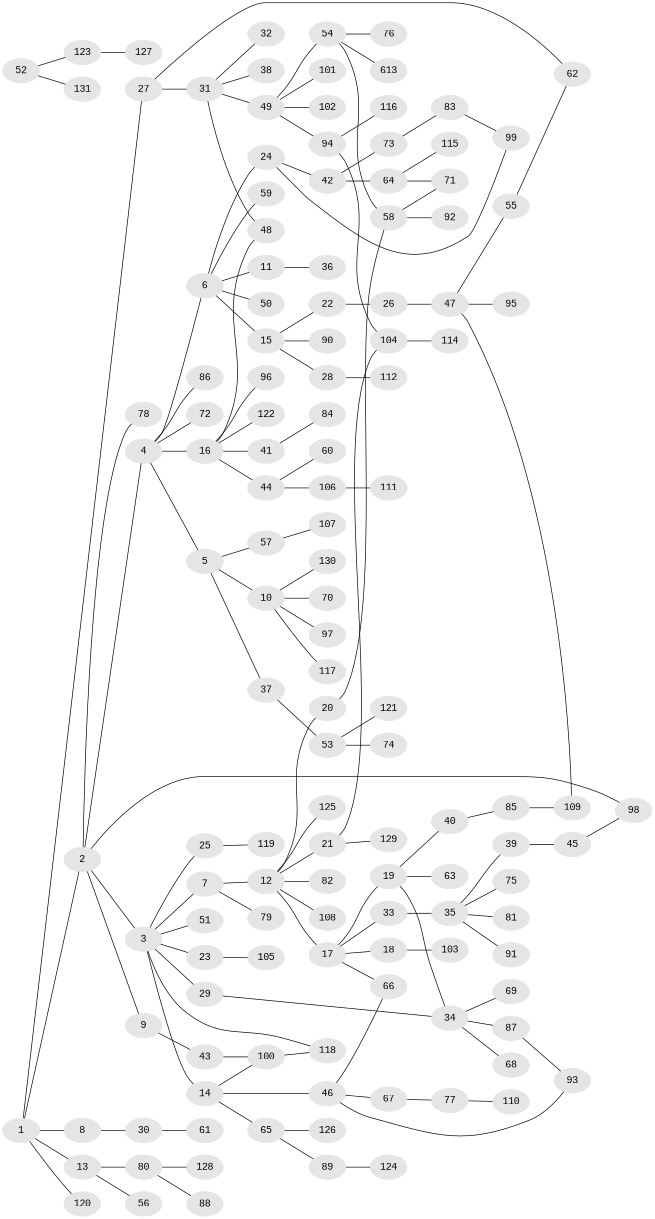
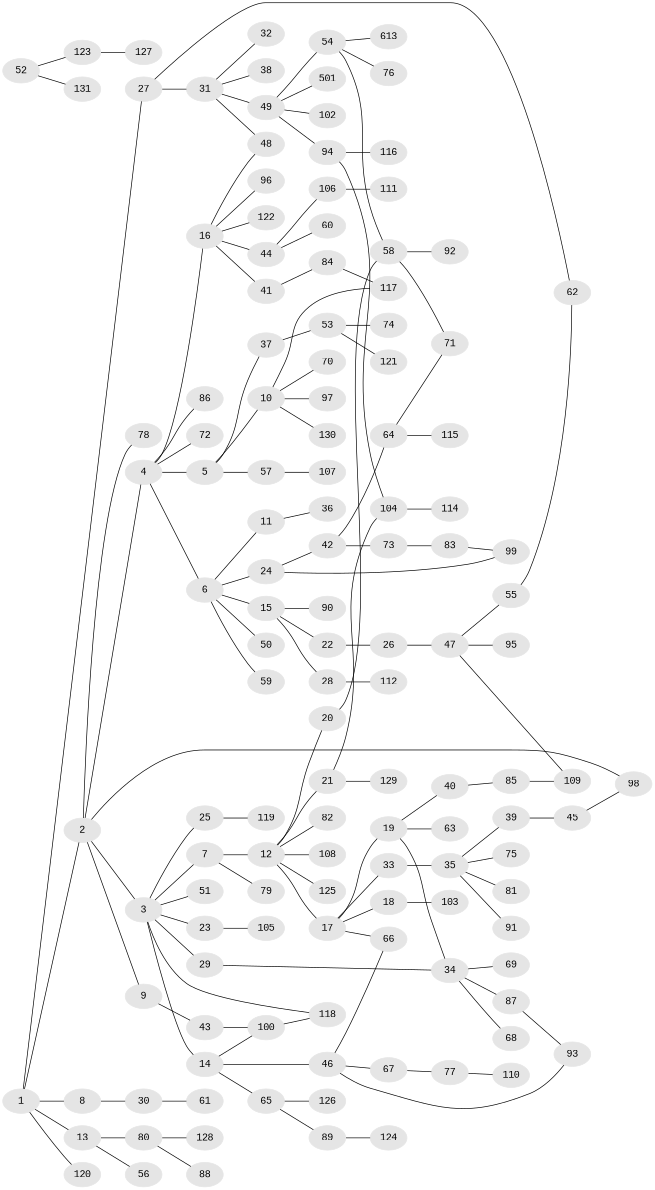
  graph {
    fontname="Liberation Mono"
    rankdir=LR
    node [color=gray90 fontname="Liberation Mono" style=filled]
    edge [fontname="Liberation Mono"]
    1
    2
    8
    13
    27
    120
    3
    4
    9
    78
    98
    30
    56
    80
    31
    62
    7
    14
    23
    25
    29
    51
    118
    5
    6
    16
    72
    86
    43
    12
    79
    46
    65
    100
    105
    119
    34
    10
    37
    57
    11
    15
    24
    50
    59
    41
    44
    48
    96
    122
    70
    97
    117
    130
    53
    107
    36
    22
    28
    90
    42
    99
    17
    20
    21
    82
    108
    125
    61
    18
    19
    33
    66
    58
    104
    129
    88
    128
    67
    93
    89
    126
    26
    112
    84
    60
    106
    103
    40
    63
    35
    68
    69
    87
    85
    71
    92
    114
    47
    64
    73
    55
    95
    109
    32
    38
    49
    54
    94
-   101
+   101 [label=501]
    102
    39
    75
    81
    91
    45
    74
    121
    115
    83
    111
    77
    52
    123
    131
    76
    n127 [label=613]
    116
    127
    124
    110
    1 -- 2
    1 -- 8
    1 -- 13
    1 -- 27
    1 -- 120
    2 -- 3
    2 -- 4
    2 -- 9
    2 -- 78
    2 -- 98
    8 -- 30
    13 -- 56
    13 -- 80
    27 -- 31
    27 -- 62
    3 -- 7
    3 -- 14
    3 -- 23
    3 -- 25
    3 -- 29
    3 -- 51
    3 -- 118
    4 -- 5
    4 -- 6
    4 -- 16
    4 -- 72
    4 -- 86
    9 -- 43
    30 -- 61
    80 -- 88
    80 -- 128
    31 -- 48
    31 -- 32
    31 -- 38
    31 -- 49
    7 -- 12
    7 -- 79
    14 -- 46
    14 -- 65
    14 -- 100
    23 -- 105
    25 -- 119
    29 -- 34
    5 -- 10
    5 -- 37
    5 -- 57
    6 -- 11
    6 -- 15
    6 -- 24
    6 -- 50
    6 -- 59
    16 -- 41
    16 -- 44
    16 -- 48
    16 -- 96
    16 -- 122
    43 -- 100
    12 -- 17
    12 -- 20
    12 -- 21
    12 -- 82
    12 -- 108
    12 -- 125
    46 -- 66
    46 -- 67
    46 -- 93
    65 -- 89
    65 -- 126
    100 -- 118
    34 -- 68
    34 -- 69
    34 -- 87
    10 -- 70
    10 -- 97
    10 -- 117
    10 -- 130
    37 -- 53
    57 -- 107
    11 -- 36
    15 -- 22
    15 -- 28
    15 -- 90
    24 -- 42
    24 -- 99
    41 -- 84
    44 -- 60
    44 -- 106
    53 -- 74
    53 -- 121
    22 -- 26
    28 -- 112
    42 -- 64
    42 -- 73
    17 -- 18
    17 -- 19
    17 -- 33
    17 -- 66
    20 -- 58
    21 -- 104
    21 -- 129
    18 -- 103
    19 -- 34
    19 -- 40
    19 -- 63
    33 -- 35
    58 -- 71
    58 -- 92
    104 -- 114
    67 -- 77
    89 -- 124
    26 -- 47
+   84 -- 117
    106 -- 111
    40 -- 85
    35 -- 39
    35 -- 75
    35 -- 81
    35 -- 91
    87 -- 93
    85 -- 109
    47 -- 55
    47 -- 95
    47 -- 109
    64 -- 71
    64 -- 115
    73 -- 83
    55 -- 62
    49 -- 54
    49 -- 94
    49 -- 101
    49 -- 102
    54 -- 58
    54 -- 76
    54 -- n127
    94 -- 104
    94 -- 116
    39 -- 45
    45 -- 98
    83 -- 99
    77 -- 110
    52 -- 123
    52 -- 131
    123 -- 127
  }
